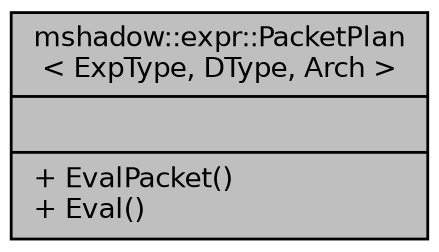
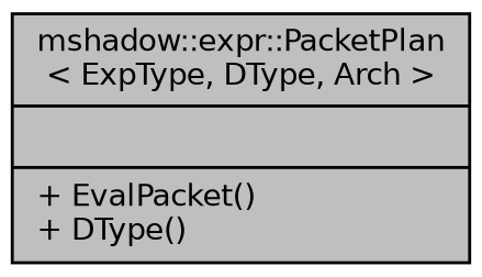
  digraph {
-   n1 [color=black fillcolor=grey75 fontcolor=black fontname=Helvetica fontsize=10 height=0.2 label="{mshadow::expr::PacketPlan\l\< ExpType, DType, Arch \>\n||+ EvalPacket()\l+ Eval()\l}" shape=record style=filled width=0.4]
+   n1 [color=black fillcolor=grey75 fontcolor=black fontname=Helvetica fontsize=10 height=0.2 label="{mshadow::expr::PacketPlan\l\< ExpType, DType, Arch \>\n||+ EvalPacket()\l+ DType()\l}" shape=record style=filled width=0.4]
  }
